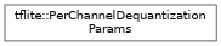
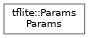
  digraph {
    rankdir=LR
-   n1 [color=grey40 fillcolor=white fontname=Helvetica fontsize=10 height=0.2 label="tflite::PerChannelDequantization\lParams" shape=box style=filled width=0.4]
+   n1 [color=grey40 fillcolor=white fontname=Helvetica fontsize=10 height=0.2 label="tflite::Params\lParams" shape=box style=filled width=0.4]
  }
